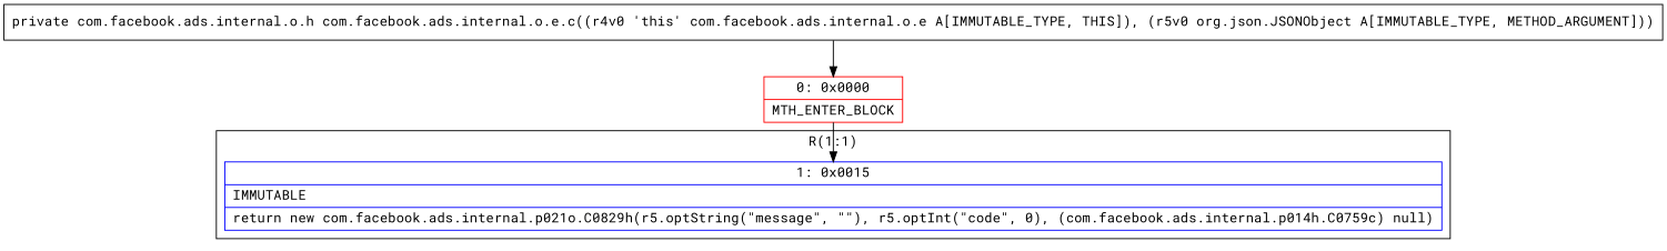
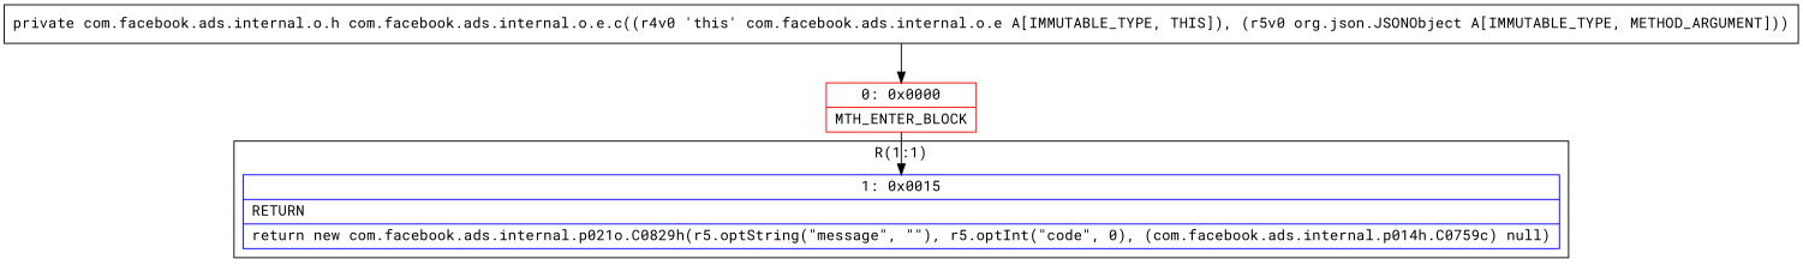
  digraph {
    fontname="Roboto Mono"
    node [shape=record fontname="Roboto Mono"]
    edge [fontname="Roboto Mono"]
-   n1 [color=blue label="{1\:\ 0x0015|IMMUTABLE\l|return new com.facebook.ads.internal.p021o.C0829h(r5.optString(\"message\", \"\"), r5.optInt(\"code\", 0), (com.facebook.ads.internal.p014h.C0759c) null)\l}"]
+   n1 [color=blue label="{1\:\ 0x0015|RETURN\l|return new com.facebook.ads.internal.p021o.C0829h(r5.optString(\"message\", \"\"), r5.optInt(\"code\", 0), (com.facebook.ads.internal.p014h.C0759c) null)\l}"]
    n2 [color=red label="{0\:\ 0x0000|MTH_ENTER_BLOCK\l}"]
    n3 [label="{private com.facebook.ads.internal.o.h com.facebook.ads.internal.o.e.c((r4v0 'this' com.facebook.ads.internal.o.e A[IMMUTABLE_TYPE, THIS]), (r5v0 org.json.JSONObject A[IMMUTABLE_TYPE, METHOD_ARGUMENT])) }"]
    subgraph cluster_1 {
      label="R(1:1)"
      n1
    }
    n2 -> n1
    n3 -> n2
  }
